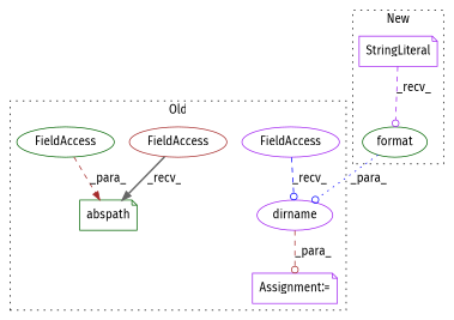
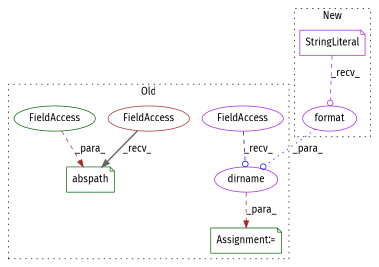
  digraph {
    fontname="Fira Sans"
    node [a=32 color=purple fontname="Fira Sans" l="8,1" shape=ellipse]
    edge [arrowhead=odot color=brown fontname="Fira Sans" style=dashed]
    n1 [color=darkgreen label=abspath s="1561,1577" shape=note]
    n2 [a=22 color=brown l=7 label=FieldAccess s=1553]
-   n3 [a=7 l=1 label="Assignment:=" s=1654 shape=note]
+   n3 [a=7 color=darkgreen l=1 label="Assignment:=" s=1654 shape=note]
    n4 [label=dirname s="1545,1578"]
    n5 [a=22 l=7 label=FieldAccess s=1537]
    n6 [a=22 color=darkgreen l=8 label=FieldAccess s=1569]
-   n7 [color=darkgreen l="7,1" label=format s="1860,1875"]
+   n7 [l="7,1" label=format s="1860,1875"]
    n8 [a=45 l=107 label=StringLiteral s=1752 shape=note]
    subgraph cluster_1 {
      label=Old
      style=dotted
      n1
      n2
      n3
      n4
      n5
      n6
    }
    subgraph cluster_2 {
      label=New
      style=dotted
      n7
      n8
    }
    n2 -> n1 [arrowhead=normal color=gray40 label=_recv_ style=bold]
-   n4 -> n3 [label=_para_]
+   n4 -> n3 [arrowhead=normal label=_para_]
    n5 -> n4 [color=blue label=_recv_]
    n6 -> n1 [arrowhead=normal label=_para_]
    n7 -> n4 [color=blue label=_para_ style=dotted]
    n8 -> n7 [color=purple label=_recv_]
  }
